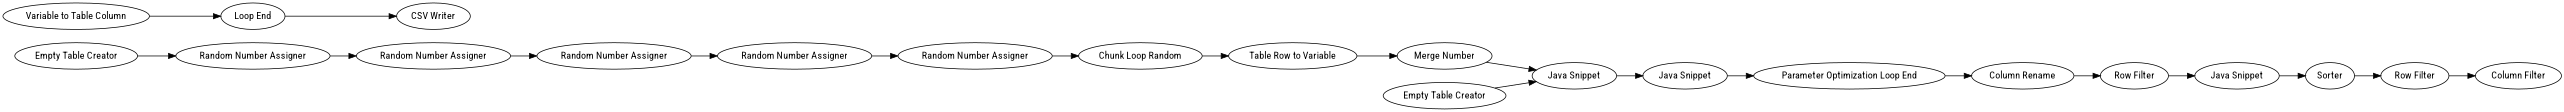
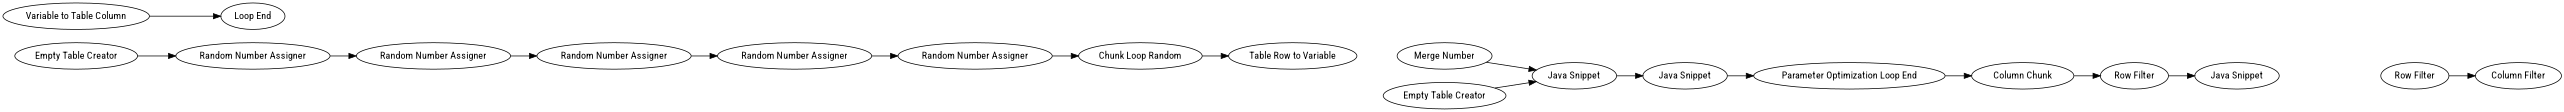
  digraph {
    fontname="Roboto Condensed"
    rankdir=LR
    node [fontname="Roboto Condensed"]
    edge [fontname="Roboto Condensed"]
    n1 [label="Column Filter"]
    n2 [label="Variable to Table Column"]
    n3 [label="Loop End"]
-   n4 [label="CSV Writer"]
    n5 [label="Table Row to Variable"]
    n6 [label="Merge Number"]
    n7 [label="Java Snippet"]
    n8 [label="Java Snippet"]
    n9 [label="Random Number Assigner"]
    n10 [label="Random Number Assigner"]
    n11 [label="Random Number Assigner"]
    n12 [label="Random Number Assigner"]
    n13 [label="Java Snippet"]
-   n14 [label=Sorter]
    n15 [label="Row Filter"]
    n16 [label="Random Number Assigner"]
    n17 [label="Chunk Loop Random"]
    n18 [label="Parameter Optimization Loop End"]
-   n19 [label="Column Rename"]
+   n19 [label="Column Chunk"]
    n20 [label="Row Filter"]
    n21 [label="Empty Table Creator"]
    n22 [label="Empty Table Creator"]
    n2 -> n3
-   n3 -> n4
-   n5 -> n6
    n6 -> n7
    n7 -> n8
    n8 -> n18
    n9 -> n10
    n10 -> n11
    n11 -> n12
    n12 -> n17
-   n13 -> n14
-   n14 -> n15
    n15 -> n1
    n16 -> n9
    n17 -> n5
    n18 -> n19
    n19 -> n20
    n20 -> n13
    n21 -> n7
    n22 -> n16
  }
